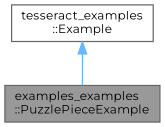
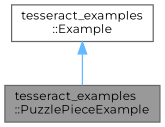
  digraph {
    fontname=Montserrat
    node [color=gray40 fontname=Montserrat fontsize=10 shape=box style=filled]
-   n1 [fillcolor=grey60 fontcolor=black height=0.2 label="examples_examples\l::PuzzlePieceExample" width=0.4]
+   n1 [fillcolor=grey60 fontcolor=black height=0.2 label="tesseract_examples\l::PuzzlePieceExample" width=0.4]
    n2 [fillcolor=white height=0.2 label="tesseract_examples\l::Example" width=0.4]
    n2 -> n1 [color=steelblue1 dir=back fontname=Montserrat fontsize=10 labelfontname=Helvetica labelfontsize=10 style=solid]
  }
